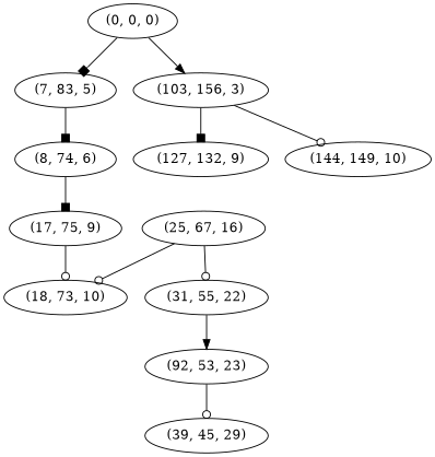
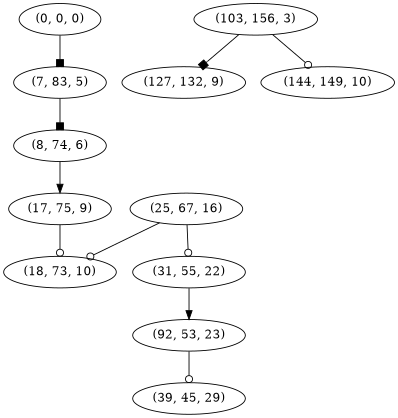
  digraph {
    edge [arrowhead=odot]
    "(0, 0, 0)"
    "(7, 83, 5)"
    "(103, 156, 3)"
    n4 [label="(8, 74, 6)"]
    "(127, 132, 9)"
    "(144, 149, 10)"
    "(17, 75, 9)"
    "(18, 73, 10)"
    "(25, 67, 16)"
    "(31, 55, 22)"
    n11 [label="(92, 53, 23)"]
    "(39, 45, 29)"
    "(0, 0, 0)" -> "(7, 83, 5)" [arrowhead=box]
-   "(0, 0, 0)" -> "(103, 156, 3)" [arrowhead=normal]
    "(7, 83, 5)" -> n4 [arrowhead=box]
    "(103, 156, 3)" -> "(127, 132, 9)" [arrowhead=box]
    "(103, 156, 3)" -> "(144, 149, 10)"
-   n4 -> "(17, 75, 9)" [arrowhead=box]
+   n4 -> "(17, 75, 9)" [arrowhead=normal]
    "(17, 75, 9)" -> "(18, 73, 10)"
    "(25, 67, 16)" -> "(18, 73, 10)"
    "(25, 67, 16)" -> "(31, 55, 22)"
    "(31, 55, 22)" -> n11 [arrowhead=normal]
    n11 -> "(39, 45, 29)"
  }
